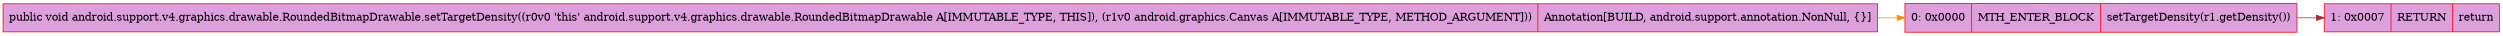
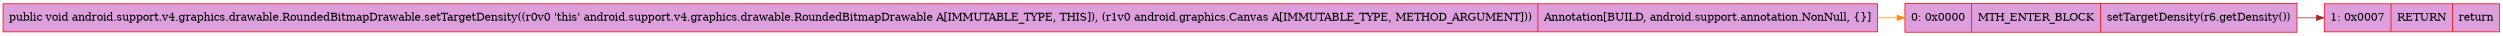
  digraph {
    rankdir=LR
    node [shape=record style=filled fillcolor=plum color=red]
-   n1 [label="{0\:\ 0x0000|MTH_ENTER_BLOCK\l|setTargetDensity(r1.getDensity())\l}"]
+   n1 [label="{0\:\ 0x0000|MTH_ENTER_BLOCK\l|setTargetDensity(r6.getDensity())\l}"]
    n2 [label="{1\:\ 0x0007|RETURN\l|return\l}"]
    n3 [label="{public void android.support.v4.graphics.drawable.RoundedBitmapDrawable.setTargetDensity((r0v0 'this' android.support.v4.graphics.drawable.RoundedBitmapDrawable A[IMMUTABLE_TYPE, THIS]), (r1v0 android.graphics.Canvas A[IMMUTABLE_TYPE, METHOD_ARGUMENT]))  | Annotation[BUILD, android.support.annotation.NonNull, \{\}]\l}"]
    n1 -> n2 [color=brown]
    n3 -> n1 [color=darkorange]
  }
